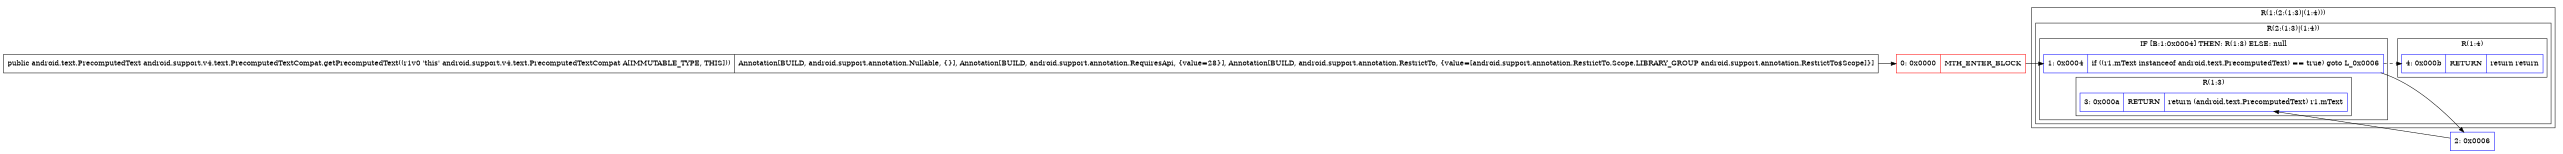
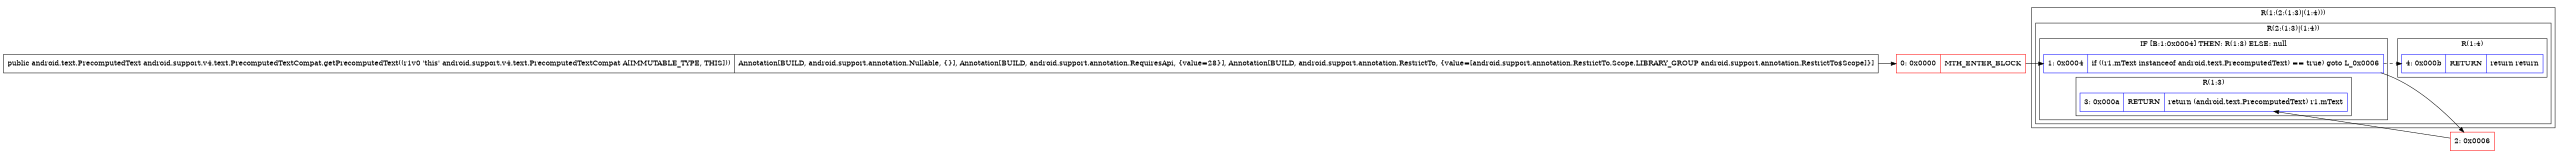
  digraph {
    rankdir=LR
    node [color=blue shape=record]
    n1 [label="{3\:\ 0x000a|RETURN\l|return (android.text.PrecomputedText) r1.mText\l}"]
    n2 [label="{1\:\ 0x0004|if ((r1.mText instanceof android.text.PrecomputedText) == true) goto L_0x0006\l}"]
    n3 [label="{4\:\ 0x000b|RETURN\l|return return\l}"]
-   n4 [label="{2\:\ 0x0006}"]
+   n4 [color=red label="{2\:\ 0x0006}"]
    n5 [color=red label="{0\:\ 0x0000|MTH_ENTER_BLOCK\l}"]
    n6 [label="{public android.text.PrecomputedText android.support.v4.text.PrecomputedTextCompat.getPrecomputedText((r1v0 'this' android.support.v4.text.PrecomputedTextCompat A[IMMUTABLE_TYPE, THIS]))  | Annotation[BUILD, android.support.annotation.Nullable, \{\}], Annotation[BUILD, android.support.annotation.RequiresApi, \{value=28\}], Annotation[BUILD, android.support.annotation.RestrictTo, \{value=[android.support.annotation.RestrictTo.Scope.LIBRARY_GROUP android.support.annotation.RestrictTo$Scope]\}]\l}" color=""]
    subgraph cluster_1 {
      label="R(1:(2:(1:3)|(1:4)))"
      subgraph cluster_2 {
        label="R(2:(1:3)|(1:4))"
        subgraph cluster_3 {
          label="IF [B:1:0x0004] THEN: R(1:3) ELSE: null"
          n2
          subgraph cluster_4 {
            label="R(1:3)"
            n1
          }
        }
        subgraph cluster_5 {
          label="R(1:4)"
          n3
        }
      }
    }
    n2 -> n3 [style=dashed]
    n2 -> n4
    n4 -> n1
    n5 -> n2
    n6 -> n5
  }
